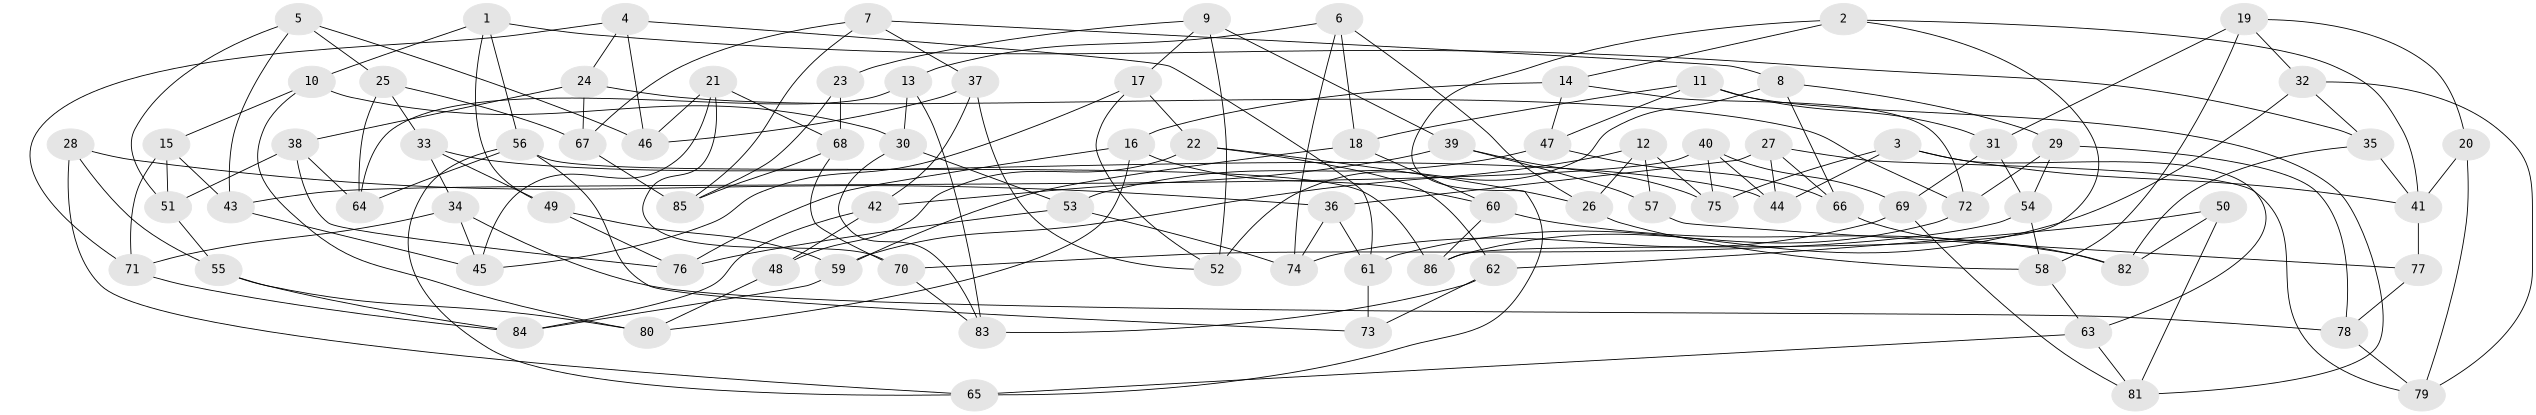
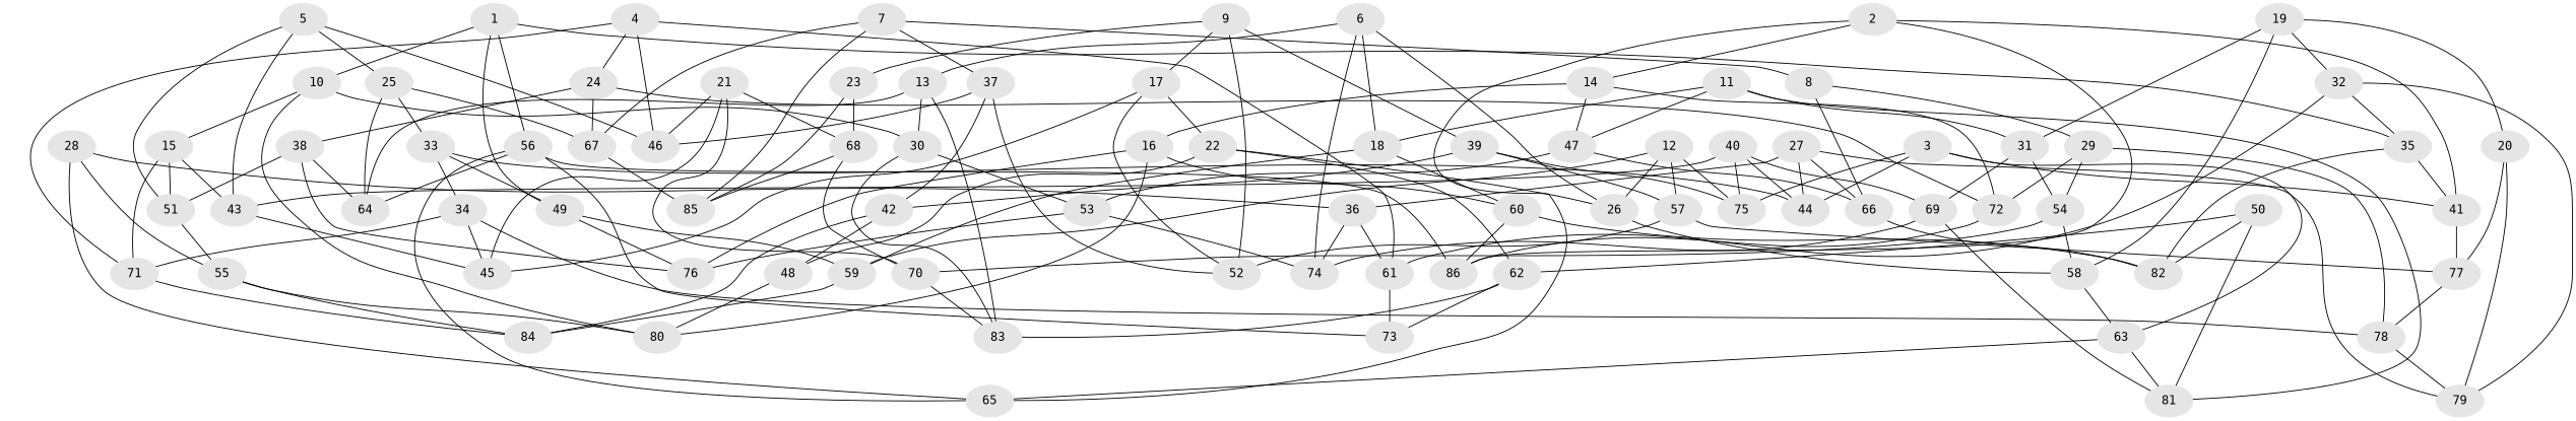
  graph {
    fontname="DejaVu Sans Mono"
    node [color=gray90 fontname="DejaVu Sans Mono" style=filled]
    edge [fontname="DejaVu Sans Mono"]
    1
    10
    35
    49
    56
    15
    30
    80
    41
    82
    59
    76
    65
    86
    64
    73
    2
    14
    47
    16
    72
    77
    3
    44
    63
    75
    81
    4
    24
    46
    61
    71
    67
    38
    84
    5
    25
    43
    51
    33
    45
    55
    6
    13
    18
    26
    74
    83
    60
    58
    7
    8
    37
    85
    29
    52
    66
    42
    54
    78
    9
    17
    23
    39
    22
    68
    57
    53
    11
    31
    69
    12
    48
    62
    19
    20
    32
    79
    21
    70
    34
    27
    36
    28
    40
    50
    1 -- 10
    1 -- 35
    1 -- 49
    1 -- 56
    10 -- 15
    10 -- 30
    10 -- 80
    35 -- 41
    35 -- 82
    49 -- 59
    49 -- 76
    56 -- 65
    56 -- 86
    56 -- 64
    56 -- 73
    15 -- 71
    15 -- 43
    15 -- 51
    30 -- 83
    30 -- 53
    41 -- 77
    59 -- 84
    2 -- 41
    2 -- 65
    2 -- 86
    2 -- 14
    14 -- 47
    14 -- 16
    14 -- 72
    47 -- 66
    47 -- 53
    16 -- 80
    16 -- 76
    16 -- 60
    72 -- 86
    77 -- 78
    3 -- 41
    3 -- 44
    3 -- 63
    3 -- 75
    63 -- 65
    63 -- 81
    4 -- 24
    4 -- 46
    4 -- 61
    4 -- 71
    24 -- 72
    24 -- 67
    24 -- 38
    61 -- 73
    71 -- 84
    67 -- 85
    38 -- 76
    38 -- 64
    38 -- 51
    5 -- 46
    5 -- 25
    5 -- 43
    5 -- 51
    25 -- 64
    25 -- 67
    25 -- 33
    43 -- 45
    51 -- 55
    33 -- 49
    33 -- 44
    33 -- 34
    55 -- 80
    55 -- 84
    6 -- 13
    6 -- 18
    6 -- 26
    6 -- 74
    13 -- 30
    13 -- 64
    13 -- 83
    18 -- 59
    18 -- 60
    26 -- 58
    60 -- 82
    60 -- 86
    58 -- 63
    7 -- 67
    7 -- 8
    7 -- 37
    7 -- 85
    8 -- 29
-   8 -- 52
+   57 -- 52
    8 -- 66
    37 -- 46
    37 -- 52
    37 -- 42
    29 -- 72
    29 -- 54
    29 -- 78
    66 -- 82
    42 -- 84
    42 -- 48
    54 -- 58
    54 -- 70
    78 -- 79
    9 -- 52
    9 -- 17
    9 -- 23
    9 -- 39
    17 -- 45
    17 -- 52
    17 -- 22
    23 -- 85
    23 -- 68
    39 -- 75
    39 -- 42
    39 -- 57
    22 -- 26
    22 -- 48
    22 -- 62
    68 -- 85
    68 -- 70
    57 -- 77
    53 -- 76
    53 -- 74
    11 -- 47
    11 -- 81
    11 -- 18
    11 -- 31
    31 -- 54
    31 -- 69
    69 -- 81
    69 -- 74
    12 -- 59
    12 -- 75
    12 -- 26
    12 -- 57
    48 -- 80
    62 -- 73
    62 -- 83
    19 -- 58
    19 -- 31
    19 -- 20
    19 -- 32
-   20 -- 41
+   20 -- 77
    20 -- 79
    32 -- 35
    32 -- 61
    32 -- 79
    21 -- 46
    21 -- 45
    21 -- 68
    21 -- 70
    70 -- 83
    34 -- 71
    34 -- 45
    34 -- 78
    27 -- 44
    27 -- 66
    27 -- 79
    27 -- 36
    36 -- 61
    36 -- 74
    28 -- 65
    28 -- 55
    28 -- 36
    40 -- 44
    40 -- 75
    40 -- 43
    40 -- 69
    50 -- 82
    50 -- 81
    50 -- 62
  }
